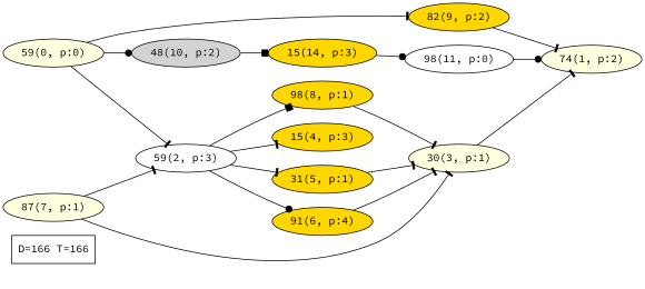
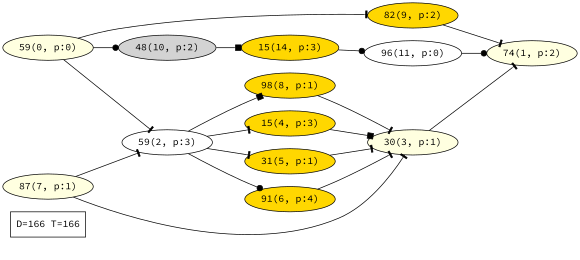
  digraph {
    fontname="Source Code Pro"
    rankdir=LR
    node [fillcolor=gold fontname="Source Code Pro" style=filled]
    edge [arrowhead=tee fontname="Source Code Pro"]
    n1 [fillcolor=white label="D=166 T=166" shape=box]
    n2 [fillcolor=lightyellow label="59(0, p:0)"]
    n3 [fillcolor=white label="59(2, p:3)"]
    n4 [label="82(9, p:2)"]
    n5 [fillcolor=lightgrey label="48(10, p:2)"]
    n6 [label="15(4, p:3)"]
    n7 [label="31(5, p:1)"]
    n8 [label="91(6, p:4)"]
    n9 [label="98(8, p:1)"]
    n10 [fillcolor=lightyellow label="74(1, p:2)"]
    n11 [label="15(14, p:3)"]
    n12 [fillcolor=lightyellow label="30(3, p:1)"]
    n13 [fillcolor=lightyellow label="87(7, p:1)"]
-   n14 [fillcolor=white label="98(11, p:0)"]
+   n14 [fillcolor=white label="96(11, p:0)"]
    n2 -> n3
    n2 -> n4
    n2 -> n5 [arrowhead=dot]
    n3 -> n6
    n3 -> n7
    n3 -> n8 [arrowhead=dot]
    n3 -> n9 [arrowhead=box]
    n4 -> n10
    n5 -> n11 [arrowhead=box]
+   n6 -> n12 [arrowhead=box]
    n7 -> n12
    n8 -> n12
    n9 -> n12
    n11 -> n14 [arrowhead=dot]
    n12 -> n10
    n13 -> n3
    n13 -> n12
    n14 -> n10 [arrowhead=dot]
  }
